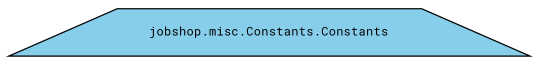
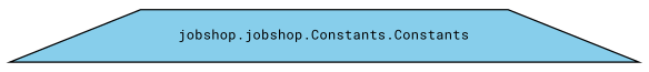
  digraph {
    rankdir=LR
    fontname="Roboto Mono"
-   n1 [color=black fillcolor=skyblue fontname="Roboto Mono" fontsize=10 height=0.2 label="jobshop.misc.Constants.Constants" shape=trapezium style=filled width=0.4]
+   n1 [color=black fillcolor=skyblue fontname="Roboto Mono" fontsize=10 height=0.2 label="jobshop.jobshop.Constants.Constants" shape=trapezium style=filled width=0.4]
  }
